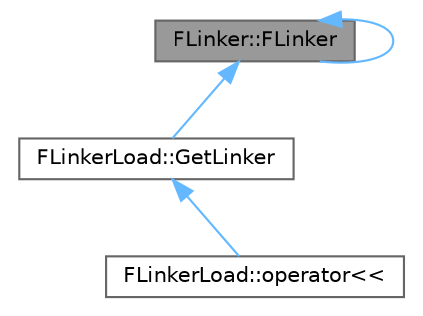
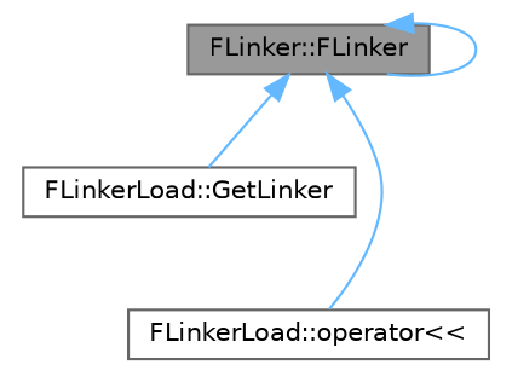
  digraph {
    rankdir=TB
    node [color=grey40 fillcolor=white fontname=Helvetica fontsize=10 shape=box style=filled]
    edge [color=steelblue1 dir=back fontname=Helvetica fontsize=10 labelfontname=Helvetica labelfontsize=10 style=solid]
    n1 [color=gray40 fillcolor=grey60 fontcolor=black height=0.2 label="FLinker::FLinker" width=0.4]
    n2 [height=0.2 label="FLinkerLoad::GetLinker" width=0.4]
    n3 [height=0.2 label="FLinkerLoad::operator\<\<" width=0.4]
    n1 -> n1
    n1 -> n2
-   n2 -> n3
+   n1 -> n3
  }
